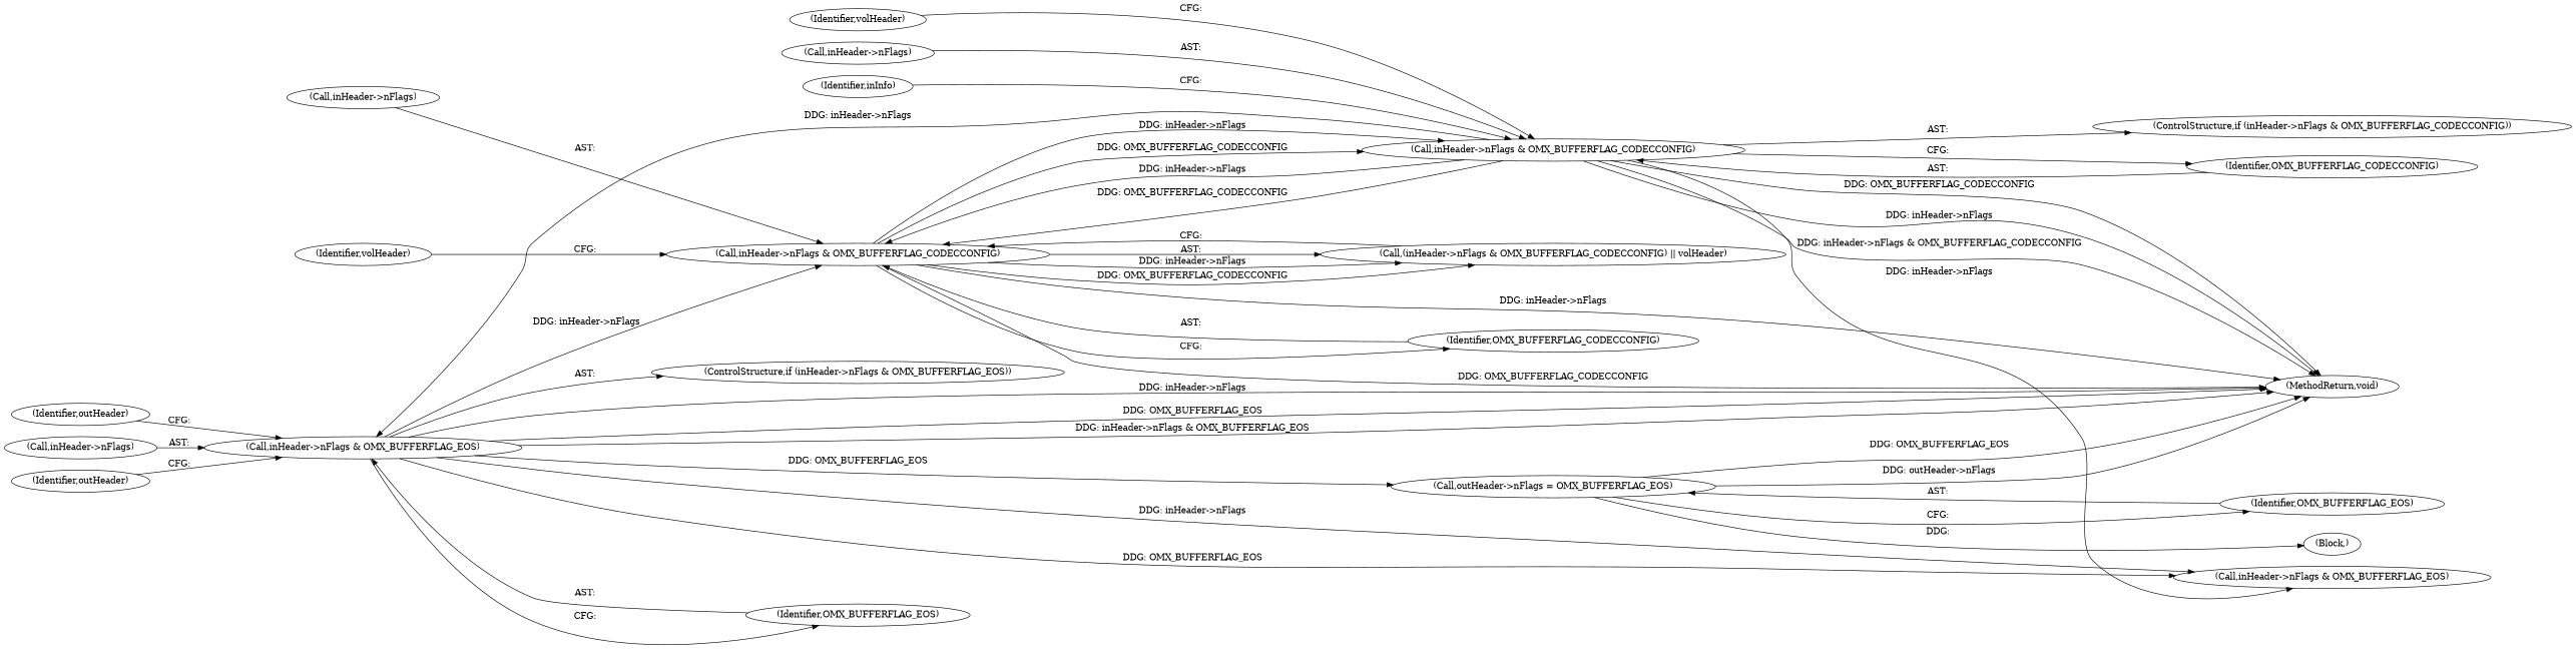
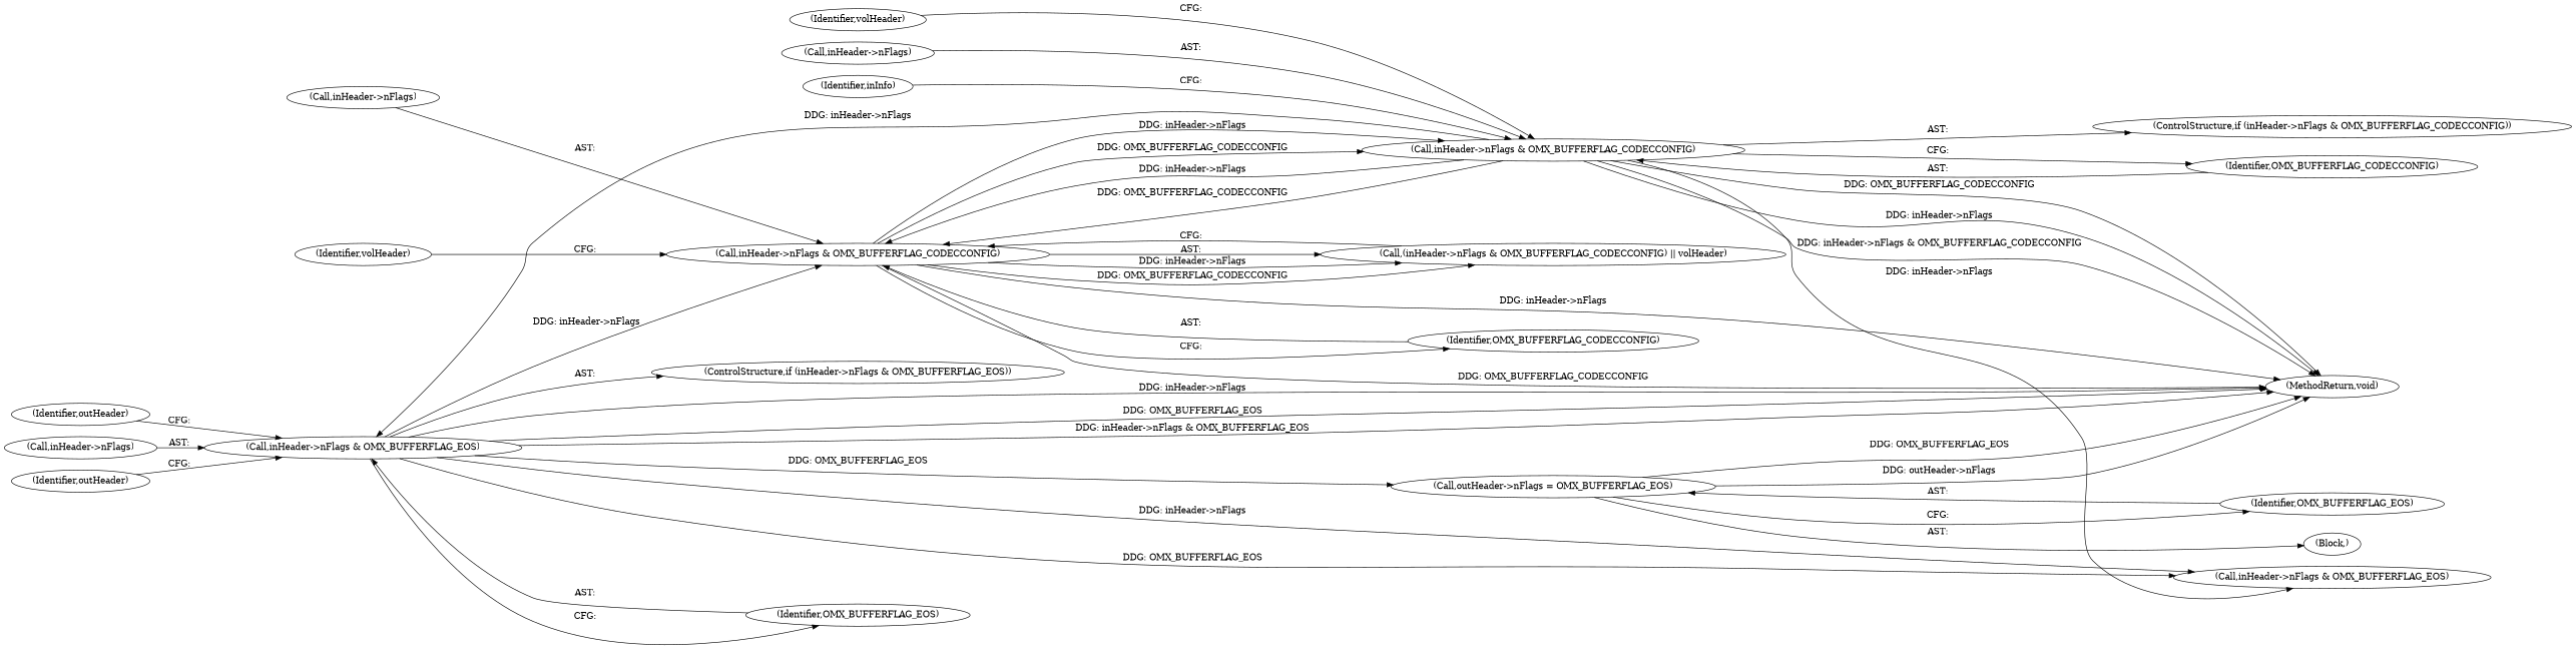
  digraph {
    rankdir=LR
    n1 [label="(Call,outHeader->nFlags = OMX_BUFFERFLAG_EOS)"]
    n2 [label="(MethodReturn,void)"]
    n3 [label="(Block,)"]
    n4 [label="(Identifier,OMX_BUFFERFLAG_EOS)"]
    n5 [label="(Call,inHeader->nFlags & OMX_BUFFERFLAG_EOS)"]
    n6 [label="(Call,inHeader->nFlags & OMX_BUFFERFLAG_CODECCONFIG)"]
    n7 [label="(ControlStructure,if (inHeader->nFlags & OMX_BUFFERFLAG_EOS))"]
    n8 [label="(Call,inHeader->nFlags & OMX_BUFFERFLAG_EOS)"]
    n9 [label="(Identifier,OMX_BUFFERFLAG_EOS)"]
    n10 [label="(Call,inHeader->nFlags & OMX_BUFFERFLAG_CODECCONFIG)"]
    n11 [label="(Identifier,OMX_BUFFERFLAG_CODECCONFIG)"]
    n12 [label="(Call,(inHeader->nFlags & OMX_BUFFERFLAG_CODECCONFIG) || volHeader)"]
    n13 [label="(Identifier,OMX_BUFFERFLAG_CODECCONFIG)"]
    n14 [label="(ControlStructure,if (inHeader->nFlags & OMX_BUFFERFLAG_CODECCONFIG))"]
    n15 [label="(Identifier,inInfo)"]
    n16 [label="(Identifier,outHeader)"]
    n17 [label="(Call,inHeader->nFlags)"]
    n18 [label="(Identifier,volHeader)"]
    n19 [label="(Call,inHeader->nFlags)"]
    n20 [label="(Identifier,outHeader)"]
    n21 [label="(Call,inHeader->nFlags)"]
    n22 [label="(Identifier,volHeader)"]
    n1 -> n2 [label="DDG: OMX_BUFFERFLAG_EOS"]
    n1 -> n2 [label="DDG: outHeader->nFlags"]
-   n1 -> n3 [label="DDG: "]
+   n1 -> n3 [label="AST: "]
    n1 -> n4 [label="CFG: "]
    n4 -> n1 [label="AST: "]
    n5 -> n1 [label="DDG: OMX_BUFFERFLAG_EOS"]
    n5 -> n2 [label="DDG: inHeader->nFlags"]
    n5 -> n2 [label="DDG: OMX_BUFFERFLAG_EOS"]
    n5 -> n2 [label="DDG: inHeader->nFlags & OMX_BUFFERFLAG_EOS"]
    n5 -> n6 [label="DDG: inHeader->nFlags"]
    n5 -> n7 [label="AST: "]
    n5 -> n8 [label="DDG: inHeader->nFlags"]
    n5 -> n8 [label="DDG: OMX_BUFFERFLAG_EOS"]
    n5 -> n9 [label="CFG: "]
    n6 -> n2 [label="DDG: inHeader->nFlags"]
    n6 -> n2 [label="DDG: OMX_BUFFERFLAG_CODECCONFIG"]
    n6 -> n10 [label="DDG: inHeader->nFlags"]
    n6 -> n10 [label="DDG: OMX_BUFFERFLAG_CODECCONFIG"]
    n6 -> n11 [label="CFG: "]
    n6 -> n12 [label="AST: "]
    n6 -> n12 [label="DDG: inHeader->nFlags"]
    n6 -> n12 [label="DDG: OMX_BUFFERFLAG_CODECCONFIG"]
    n9 -> n5 [label="AST: "]
    n10 -> n2 [label="DDG: inHeader->nFlags"]
    n10 -> n2 [label="DDG: inHeader->nFlags & OMX_BUFFERFLAG_CODECCONFIG"]
    n10 -> n2 [label="DDG: OMX_BUFFERFLAG_CODECCONFIG"]
    n10 -> n5 [label="DDG: inHeader->nFlags"]
    n10 -> n6 [label="DDG: inHeader->nFlags"]
    n10 -> n6 [label="DDG: OMX_BUFFERFLAG_CODECCONFIG"]
    n10 -> n8 [label="DDG: inHeader->nFlags"]
    n10 -> n13 [label="CFG: "]
    n10 -> n14 [label="AST: "]
    n11 -> n6 [label="AST: "]
    n12 -> n6 [label="CFG: "]
    n13 -> n10 [label="AST: "]
    n15 -> n10 [label="CFG: "]
    n16 -> n5 [label="CFG: "]
    n17 -> n5 [label="AST: "]
    n18 -> n10 [label="CFG: "]
    n19 -> n6 [label="AST: "]
    n20 -> n5 [label="CFG: "]
    n21 -> n10 [label="AST: "]
    n22 -> n6 [label="CFG: "]
  }
